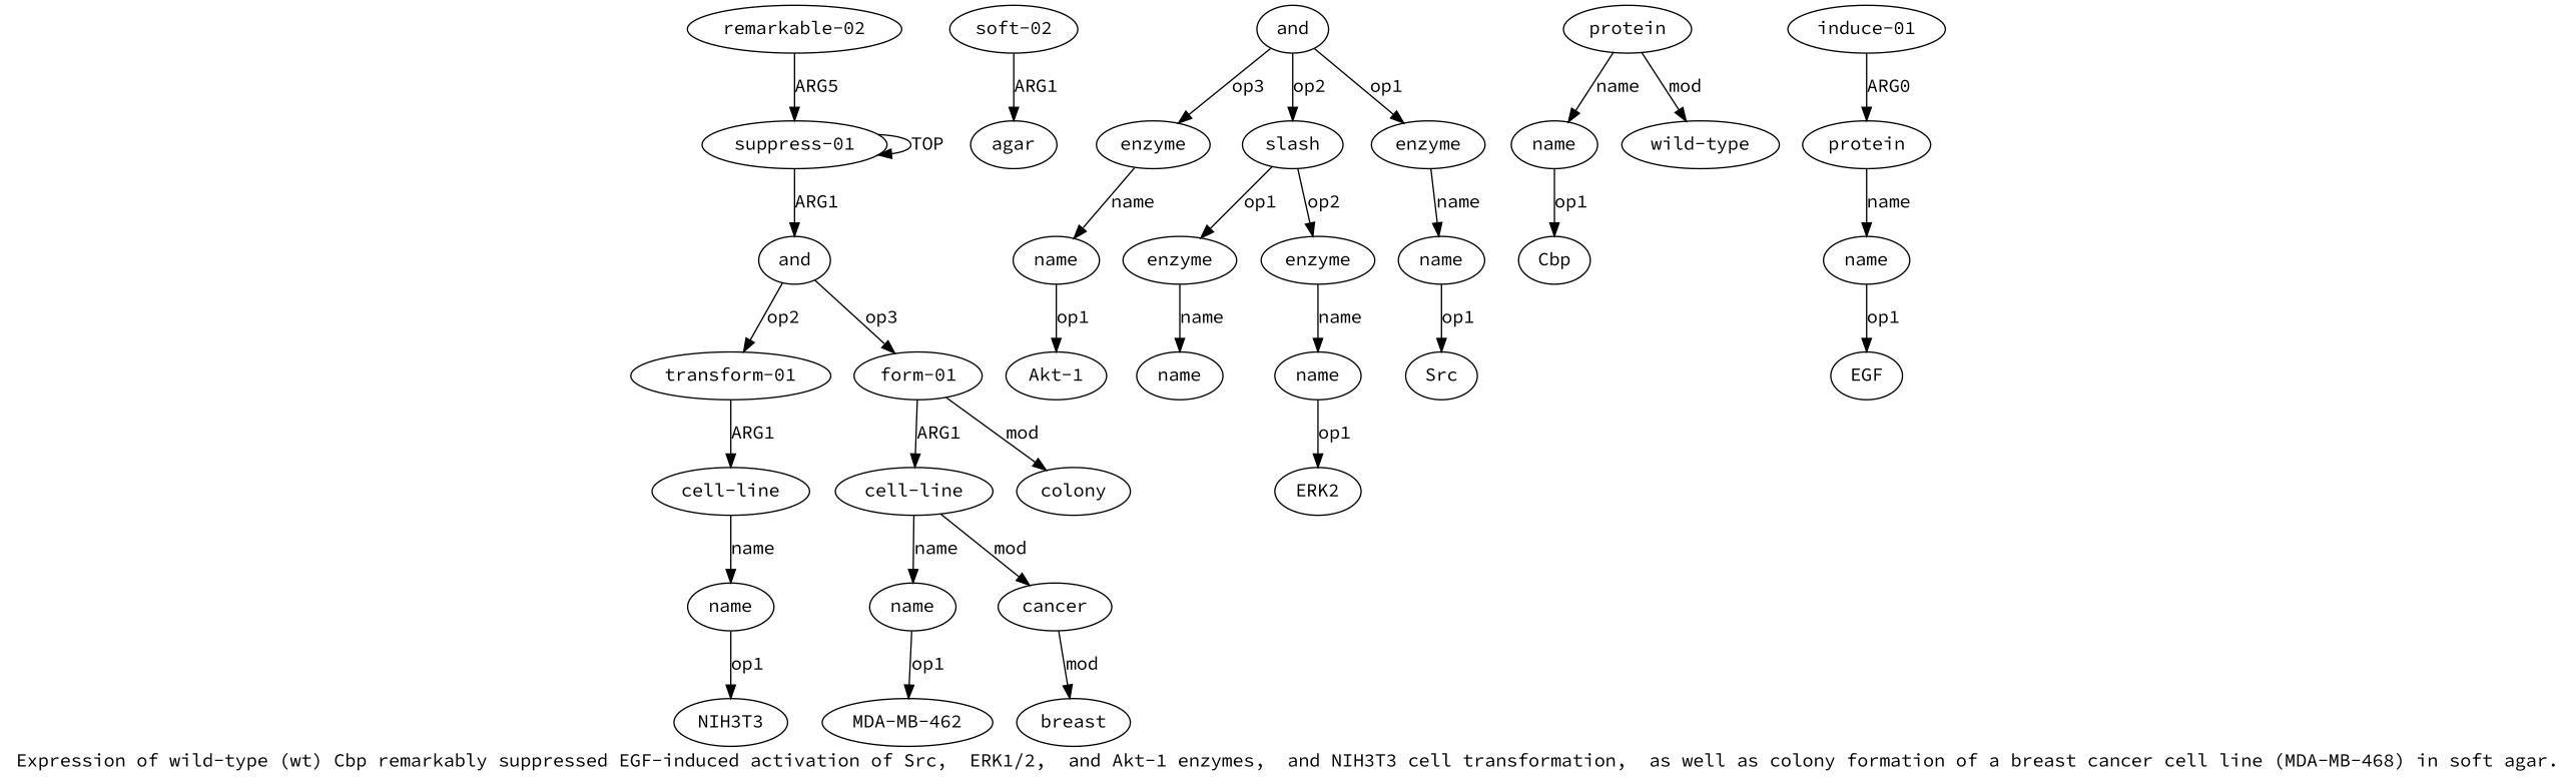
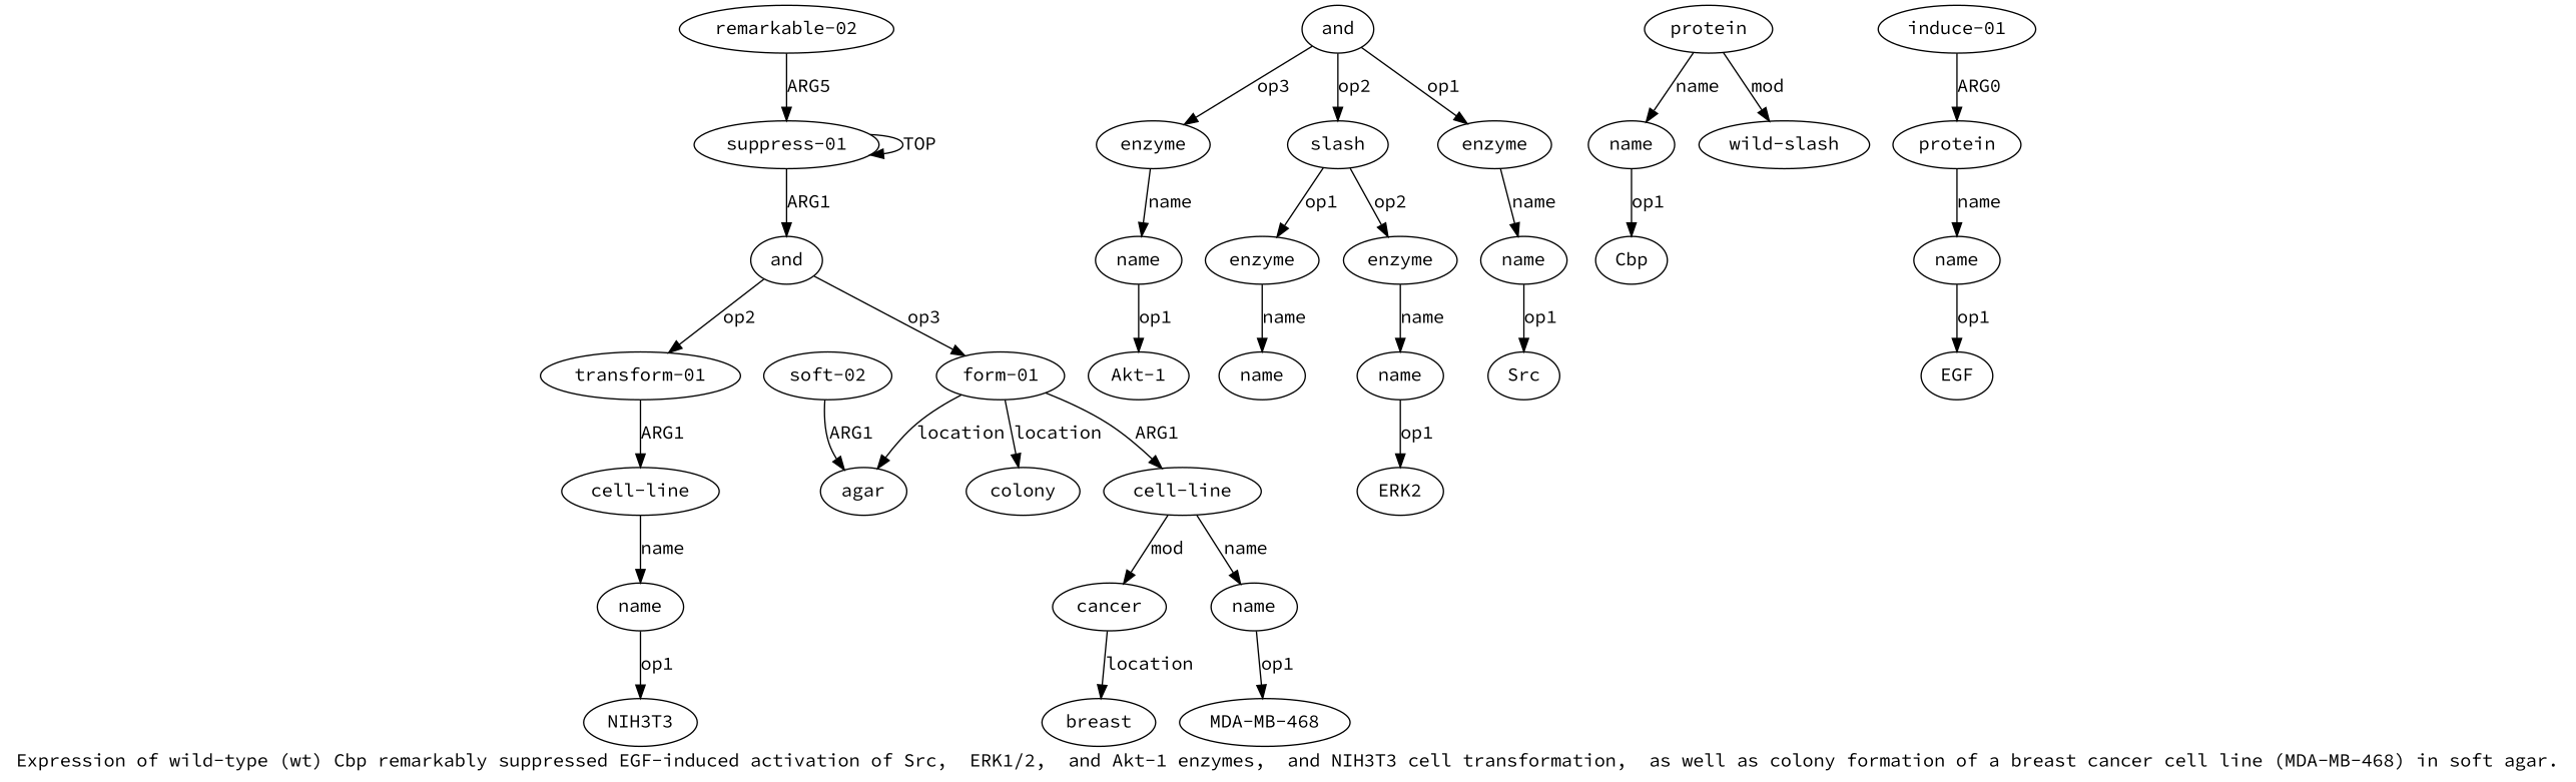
  digraph {
    fontname="Source Code Pro"
    label="Expression of wild-type (wt) Cbp remarkably suppressed EGF-induced activation of Src,  ERK1/2,  and Akt-1 enzymes,  and NIH3T3 cell transformation,  as well as colony formation of a breast cancer cell line (MDA-MB-468) in soft agar."
    node [color=black fontname="Source Code Pro" gold_ind=-1 gold_label=name test_ind=-1 test_label=name]
    edge [color=black fontname="Source Code Pro" gold_label=op1 test_label=op1]
    n1 [gold_ind=20 gold_label="transform-01" label="transform-01" test_ind=20 test_label="transform-01"]
    n2 [gold_ind=21 gold_label="cell-line" label="cell-line" test_ind=21 test_label="cell-line"]
    n3 [gold_ind=22 label=name test_ind=22]
    n4 [gold_label=NIH3T3 label=NIH3T3 test_label=NIH3T3]
    n5 [gold_ind=23 gold_label="form-01" label="form-01" test_ind=23 test_label="form-01"]
    n6 [gold_ind=24 gold_label="cell-line" label="cell-line" test_ind=24 test_label="cell-line"]
    n7 [gold_ind=28 gold_label=colony label=colony test_ind=28 test_label=colony]
    n8 [gold_ind=29 gold_label=agar label=agar test_ind=29 test_label=agar]
    n9 [gold_ind=25 label=name test_ind=25]
    n10 [gold_ind=26 gold_label=cancer label=cancer test_ind=26 test_label=cancer]
-   n11 [gold_label="MDA-MB-468" label="MDA-MB-462" test_label="MDA-MB-468"]
+   n11 [gold_label="MDA-MB-468" label="MDA-MB-468" test_label="MDA-MB-468"]
    n12 [gold_ind=27 gold_label=breast label=breast test_ind=27 test_label=breast]
    n13 [gold_ind=31 gold_label="remarkable-02" label="remarkable-02" test_ind=31 test_label="remarkable-02"]
    n14 [gold_ind=0 gold_label="suppress-01" label="suppress-01" test_ind=0 test_label="suppress-01"]
    n15 [gold_ind=5 gold_label=and label=and test_ind=5 test_label=and]
    n16 [gold_label=Src label=Src test_label=Src]
    n17 [gold_ind=30 gold_label="soft-02" label="soft-02" test_ind=30 test_label="soft-02"]
    n18 [gold_label=Cbp label=Cbp test_label=Cbp]
    n19 [gold_ind=15 gold_label=enzyme label=enzyme test_ind=15 test_label=enzyme]
    n20 [gold_ind=16 label=name test_ind=16]
    n21 [gold_label="Akt-1" label="Akt-1" test_label="Akt-1"]
    n22 [gold_ind=14 label=name test_ind=14]
    n23 [gold_label=ERK2 label=ERK2 test_label=ERK2]
    n24 [gold_ind=17 gold_label="induce-01" label="induce-01" test_ind=17 test_label="induce-01"]
    n25 [gold_ind=18 gold_label=protein label=protein test_ind=18 test_label=protein]
    n26 [gold_ind=19 label=name test_ind=19]
    n27 [gold_label=EGF label=EGF test_label=EGF]
    n28 [gold_ind=7 gold_label=and label=and test_ind=7 test_label=and]
    n29 [gold_ind=10 gold_label=slash label=slash test_ind=10 test_label=slash]
    n30 [gold_ind=8 gold_label=enzyme label=enzyme test_ind=8 test_label=enzyme]
    n31 [gold_ind=11 gold_label=enzyme label=enzyme test_ind=11 test_label=enzyme]
    n32 [gold_ind=12 label=name test_ind=12]
    n33 [gold_ind=13 gold_label=enzyme label=enzyme test_ind=13 test_label=enzyme]
    n34 [gold_ind=2 gold_label=protein label=protein test_ind=2 test_label=protein]
    n35 [gold_ind=3 label=name test_ind=3]
-   n36 [gold_ind=4 gold_label="wild-type" label="wild-type" test_ind=4 test_label="wild-type"]
+   n36 [gold_ind=4 gold_label="wild-type" label="wild-slash" test_ind=4 test_label="wild-type"]
    n37 [gold_ind=9 label=name test_ind=9]
    n1 -> n2 [gold_label=ARG1 label=ARG1 test_label=ARG1]
    n2 -> n3 [gold_label=name label=name test_label=name]
    n3 -> n4 [label=op1]
    n5 -> n6 [gold_label=ARG1 label=ARG1 test_label=ARG1]
-   n5 -> n7 [gold_label=mod label=mod test_label=mod]
+   n5 -> n7 [gold_label=mod label=location test_label=mod]
+   n5 -> n8 [gold_label=location label=location test_label=location]
    n6 -> n9 [gold_label=name label=name test_label=name]
    n6 -> n10 [gold_label=mod label=mod test_label=mod]
    n9 -> n11 [label=op1]
-   n10 -> n12 [gold_label=mod label=mod test_label=mod]
+   n10 -> n12 [gold_label=mod label=location test_label=mod]
    n13 -> n14 [gold_label=ARG1 label=ARG5 test_label=ARG1]
    n14 -> n14 [gold_label=TOP label=TOP test_label=TOP]
    n14 -> n15 [gold_label=ARG1 label=ARG1 test_label=ARG1]
    n15 -> n1 [gold_label=op2 label=op2 test_label=op2]
    n15 -> n5 [gold_label=op3 label=op3 test_label=op3]
    n17 -> n8 [gold_label=ARG1 label=ARG1 test_label=ARG1]
    n19 -> n20 [gold_label=name label=name test_label=name]
    n20 -> n21 [label=op1]
    n22 -> n23 [label=op1]
    n24 -> n25 [gold_label=ARG0 label=ARG0 test_label=ARG0]
    n25 -> n26 [gold_label=name label=name test_label=name]
    n26 -> n27 [label=op1]
    n28 -> n19 [gold_label=op3 label=op3 test_label=op3]
    n28 -> n29 [gold_label=op2 label=op2 test_label=op2]
    n28 -> n30 [label=op1]
    n29 -> n31 [label=op1]
    n29 -> n33 [gold_label=op2 label=op2 test_label=op2]
    n30 -> n37 [gold_label=name label=name test_label=name]
    n31 -> n32 [gold_label=name label=name test_label=name]
    n33 -> n22 [gold_label=name label=name test_label=name]
    n34 -> n35 [gold_label=name label=name test_label=name]
    n34 -> n36 [gold_label=mod label=mod test_label=mod]
    n35 -> n18 [label=op1]
    n37 -> n16 [label=op1]
  }
